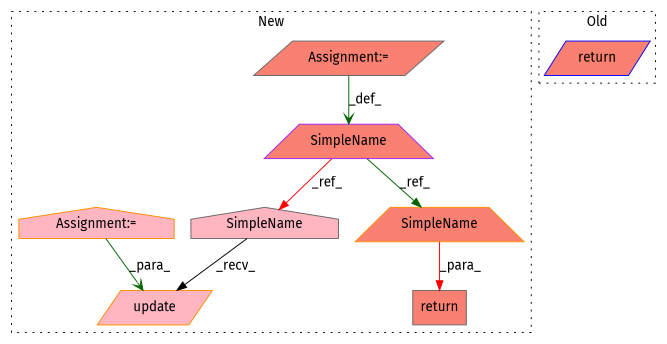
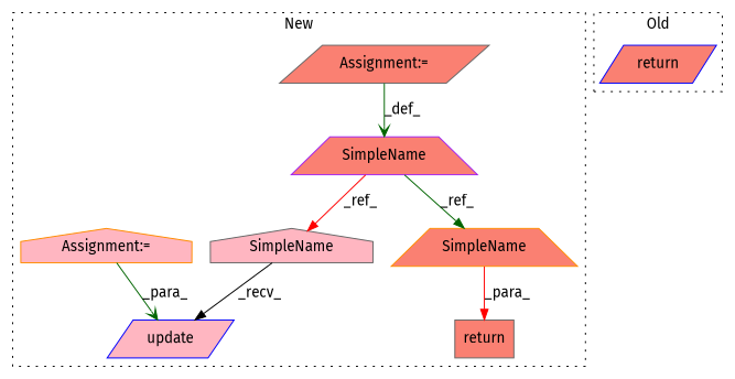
  digraph {
    fontname="Fira Sans"
    node [a=42 l=5 shape=parallelogram style=filled fillcolor=salmon color=gray40 fontname="Fira Sans"]
    edge [color=darkgreen arrowhead=normal fontname="Fira Sans"]
-   n1 [a=32 l="7,1" label=update s="4577,4639" fillcolor=lightpink color=darkorange]
+   n1 [a=32 l="7,1" label=update s="4577,4639" fillcolor=lightpink color=blue]
    n2 [a=7 l=1 label="Assignment:=" s=4425]
    n3 [a=41 l=7 label=return s=4646 shape=box]
    n4 [label=SimpleName s=4420 shape=trapezium color=purple]
    n5 [a=7 l=12 label="Assignment:=" s=4286 shape=house fillcolor=lightpink color=darkorange]
    n6 [label=SimpleName s=4653 shape=trapezium color=darkorange]
    n7 [label=SimpleName s=4571 shape=house fillcolor=lightpink]
    n8 [a=41 l=7 label=return s=3753 color=blue]
    subgraph cluster_1 {
      label=New
      style=dotted
      n1
      n2
      n3
      n4
      n5
      n6
      n7
    }
    subgraph cluster_2 {
      label=Old
      style=dotted
      n8
    }
    n2 -> n4 [label=_def_ arrowhead=vee]
    n4 -> n6 [label=_ref_]
    n4 -> n7 [label=_ref_ color=red]
    n5 -> n1 [label=_para_ arrowhead=vee]
    n6 -> n3 [label=_para_ color=red]
    n7 -> n1 [label=_recv_ color=black]
  }
